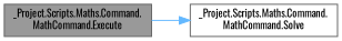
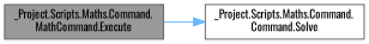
  digraph {
    rankdir=LR
    fontname=Oswald
    node [fontname=Oswald fontsize=10 shape=box style=filled]
    n1 [color=gray40 fillcolor=grey60 fontcolor=black height=0.2 label="_Project.Scripts.Maths.Command.\lMathCommand.Execute" width=0.4]
-   n2 [color=grey40 fillcolor=white height=0.2 label="_Project.Scripts.Maths.Command.\lMathCommand.Solve" width=0.4]
+   n2 [color=grey40 fillcolor=white height=0.2 label="_Project.Scripts.Maths.Command.\lCommand.Solve" width=0.4]
    n1 -> n2 [color=steelblue1 fontname=Oswald fontsize=10 labelfontname=Helvetica labelfontsize=10 style=solid]
  }
